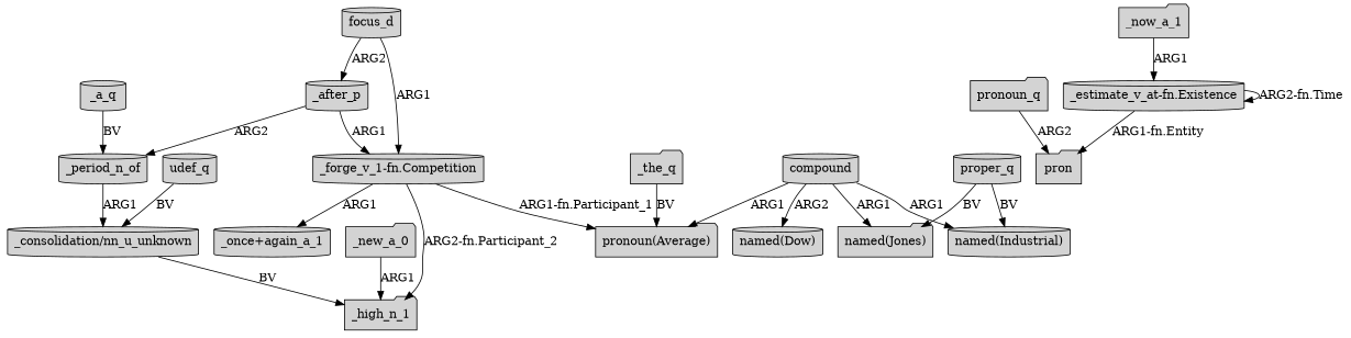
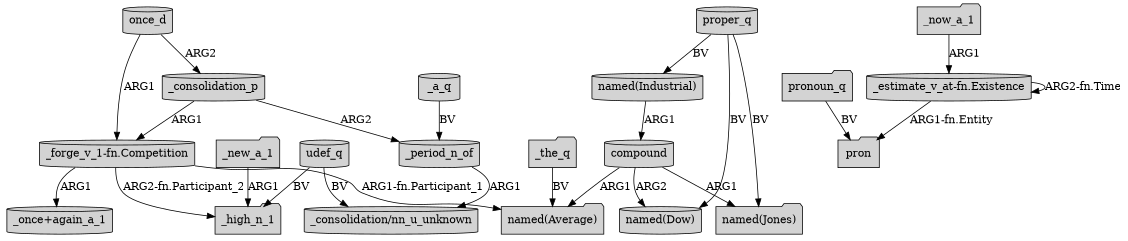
  digraph {
    node [shape=cylinder style=filled]
    _period_n_of
    "_consolidation/nn_u_unknown"
    "_estimate_v_at-fn.Existence"
    pron [shape=folder]
    "named(Jones)" [shape=folder]
    compound
    "named(Industrial)"
-   "named(Average)" [shape=folder label="pronoun(Average)"]
+   "named(Average)" [shape=folder]
    "named(Dow)"
-   _after_p
+   _after_p [label=_consolidation_p]
    "_forge_v_1-fn.Competition"
    _high_n_1 [shape=folder]
    "_once+again_a_1"
-   focus_d
+   focus_d [label=once_d]
    pronoun_q [shape=folder]
    udef_q
    proper_q
    _a_q
    _the_q [shape=folder]
-   _new_a_1 [shape=folder label=_new_a_0]
+   _new_a_1 [shape=folder]
    _now_a_1 [shape=folder]
    _period_n_of -> "_consolidation/nn_u_unknown" [label=ARG1]
    "_estimate_v_at-fn.Existence" -> "_estimate_v_at-fn.Existence" [label="ARG2-fn.Time"]
    "_estimate_v_at-fn.Existence" -> pron [label="ARG1-fn.Entity"]
    compound -> "named(Jones)" [label=ARG1]
-   compound -> "named(Industrial)" [label=ARG1]
+   "named(Industrial)" -> compound [label=ARG1]
    compound -> "named(Average)" [label=ARG1]
    compound -> "named(Dow)" [label=ARG2]
    _after_p -> _period_n_of [label=ARG2]
    _after_p -> "_forge_v_1-fn.Competition" [label=ARG1]
    "_forge_v_1-fn.Competition" -> "named(Average)" [label="ARG1-fn.Participant_1"]
    "_forge_v_1-fn.Competition" -> _high_n_1 [label="ARG2-fn.Participant_2"]
    "_forge_v_1-fn.Competition" -> "_once+again_a_1" [label=ARG1]
    focus_d -> _after_p [label=ARG2]
    focus_d -> "_forge_v_1-fn.Competition" [label=ARG1]
-   pronoun_q -> pron [label=ARG2]
+   pronoun_q -> pron [label=BV]
    udef_q -> "_consolidation/nn_u_unknown" [label=BV]
-   "_consolidation/nn_u_unknown" -> _high_n_1 [label=BV]
+   udef_q -> _high_n_1 [label=BV]
    proper_q -> "named(Jones)" [label=BV]
    proper_q -> "named(Industrial)" [label=BV]
+   proper_q -> "named(Dow)" [label=BV]
    _a_q -> _period_n_of [label=BV]
    _the_q -> "named(Average)" [label=BV]
    _new_a_1 -> _high_n_1 [label=ARG1]
    _now_a_1 -> "_estimate_v_at-fn.Existence" [label=ARG1]
  }
